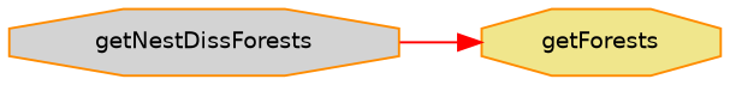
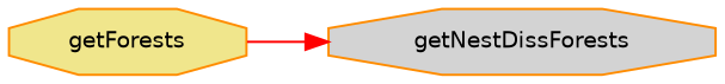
  digraph {
    rankdir=RL
    node [color=darkorange fontname=Helvetica fontsize=10 shape=octagon style=filled]
    n1 [fillcolor=lightgrey fontcolor=black height=0.2 label=getNestDissForests width=0.4]
    n2 [fillcolor=khaki height=0.2 label=getForests width=0.4]
-   n2 -> n1 [color=red dir=back fontname=Helvetica fontsize=10 labelfontname=Helvetica labelfontsize=10 style=solid]
+   n1 -> n2 [color=red dir=back fontname=Helvetica fontsize=10 labelfontname=Helvetica labelfontsize=10 style=solid]
  }
